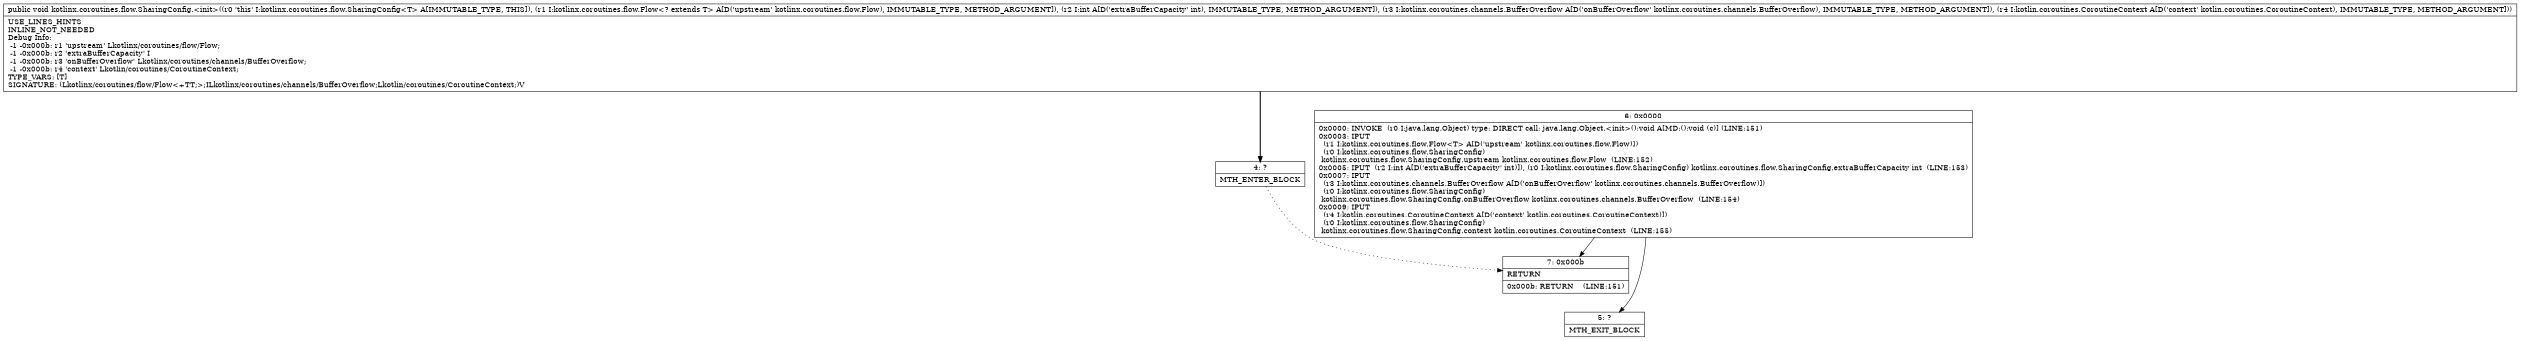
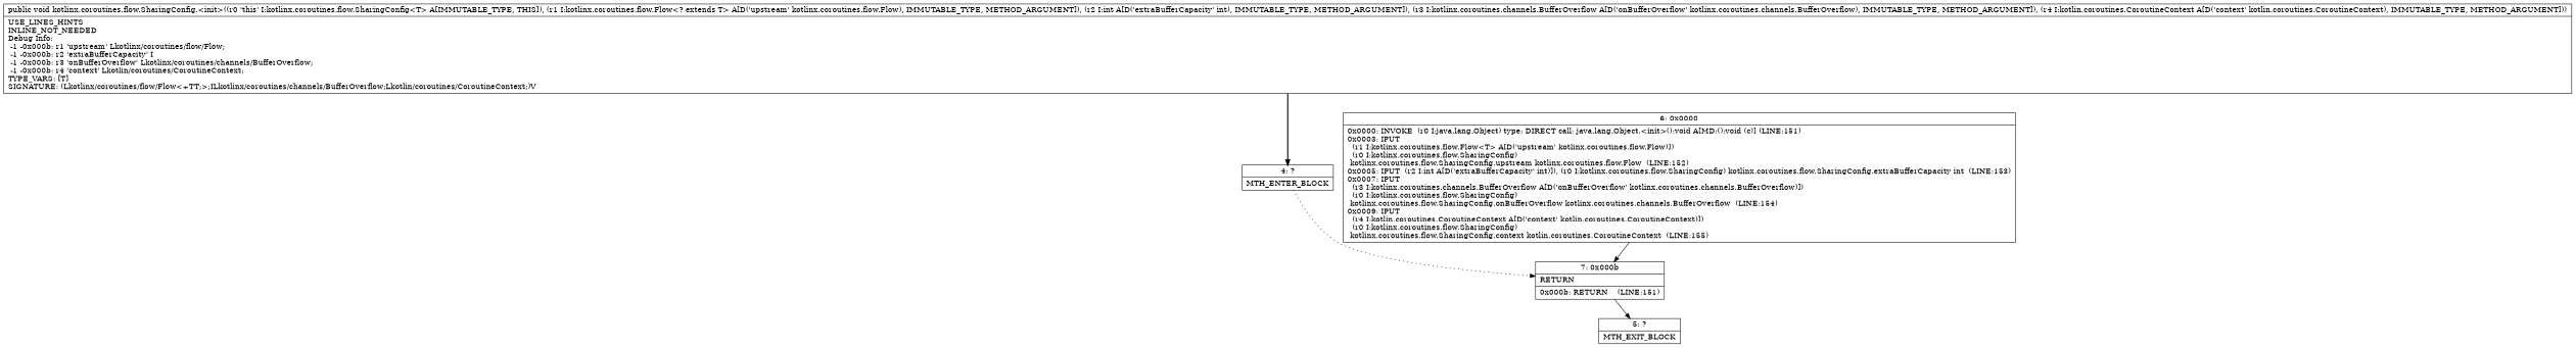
  digraph {
    node [shape=record]
    edge [style=solid]
    n1 [label="{4\:\ ?|MTH_ENTER_BLOCK\l}"]
    n2 [label="{7\:\ 0x000b|RETURN\l|0x000b: RETURN    (LINE:151)\l}"]
    n3 [label="{6\:\ 0x0000|0x0000: INVOKE  (r0 I:java.lang.Object) type: DIRECT call: java.lang.Object.\<init\>():void A[MD:():void (c)] (LINE:151)\l0x0003: IPUT  \l  (r1 I:kotlinx.coroutines.flow.Flow\<T\> A[D('upstream' kotlinx.coroutines.flow.Flow)])\l  (r0 I:kotlinx.coroutines.flow.SharingConfig)\l kotlinx.coroutines.flow.SharingConfig.upstream kotlinx.coroutines.flow.Flow  (LINE:152)\l0x0005: IPUT  (r2 I:int A[D('extraBufferCapacity' int)]), (r0 I:kotlinx.coroutines.flow.SharingConfig) kotlinx.coroutines.flow.SharingConfig.extraBufferCapacity int  (LINE:153)\l0x0007: IPUT  \l  (r3 I:kotlinx.coroutines.channels.BufferOverflow A[D('onBufferOverflow' kotlinx.coroutines.channels.BufferOverflow)])\l  (r0 I:kotlinx.coroutines.flow.SharingConfig)\l kotlinx.coroutines.flow.SharingConfig.onBufferOverflow kotlinx.coroutines.channels.BufferOverflow  (LINE:154)\l0x0009: IPUT  \l  (r4 I:kotlin.coroutines.CoroutineContext A[D('context' kotlin.coroutines.CoroutineContext)])\l  (r0 I:kotlinx.coroutines.flow.SharingConfig)\l kotlinx.coroutines.flow.SharingConfig.context kotlin.coroutines.CoroutineContext  (LINE:155)\l}"]
    n4 [label="{5\:\ ?|MTH_EXIT_BLOCK\l}"]
    n5 [label="{public void kotlinx.coroutines.flow.SharingConfig.\<init\>((r0 'this' I:kotlinx.coroutines.flow.SharingConfig\<T\> A[IMMUTABLE_TYPE, THIS]), (r1 I:kotlinx.coroutines.flow.Flow\<? extends T\> A[D('upstream' kotlinx.coroutines.flow.Flow), IMMUTABLE_TYPE, METHOD_ARGUMENT]), (r2 I:int A[D('extraBufferCapacity' int), IMMUTABLE_TYPE, METHOD_ARGUMENT]), (r3 I:kotlinx.coroutines.channels.BufferOverflow A[D('onBufferOverflow' kotlinx.coroutines.channels.BufferOverflow), IMMUTABLE_TYPE, METHOD_ARGUMENT]), (r4 I:kotlin.coroutines.CoroutineContext A[D('context' kotlin.coroutines.CoroutineContext), IMMUTABLE_TYPE, METHOD_ARGUMENT]))  | USE_LINES_HINTS\lINLINE_NOT_NEEDED\lDebug Info:\l  \-1 \-0x000b: r1 'upstream' Lkotlinx\/coroutines\/flow\/Flow;\l  \-1 \-0x000b: r2 'extraBufferCapacity' I\l  \-1 \-0x000b: r3 'onBufferOverflow' Lkotlinx\/coroutines\/channels\/BufferOverflow;\l  \-1 \-0x000b: r4 'context' Lkotlin\/coroutines\/CoroutineContext;\lTYPE_VARS: [T]\lSIGNATURE: (Lkotlinx\/coroutines\/flow\/Flow\<+TT;\>;ILkotlinx\/coroutines\/channels\/BufferOverflow;Lkotlin\/coroutines\/CoroutineContext;)V\l}"]
    n1 -> n2 [style=dotted]
-   n3 -> n4
+   n2 -> n4
    n3 -> n2
    n5 -> n1 [style=bold]
  }
